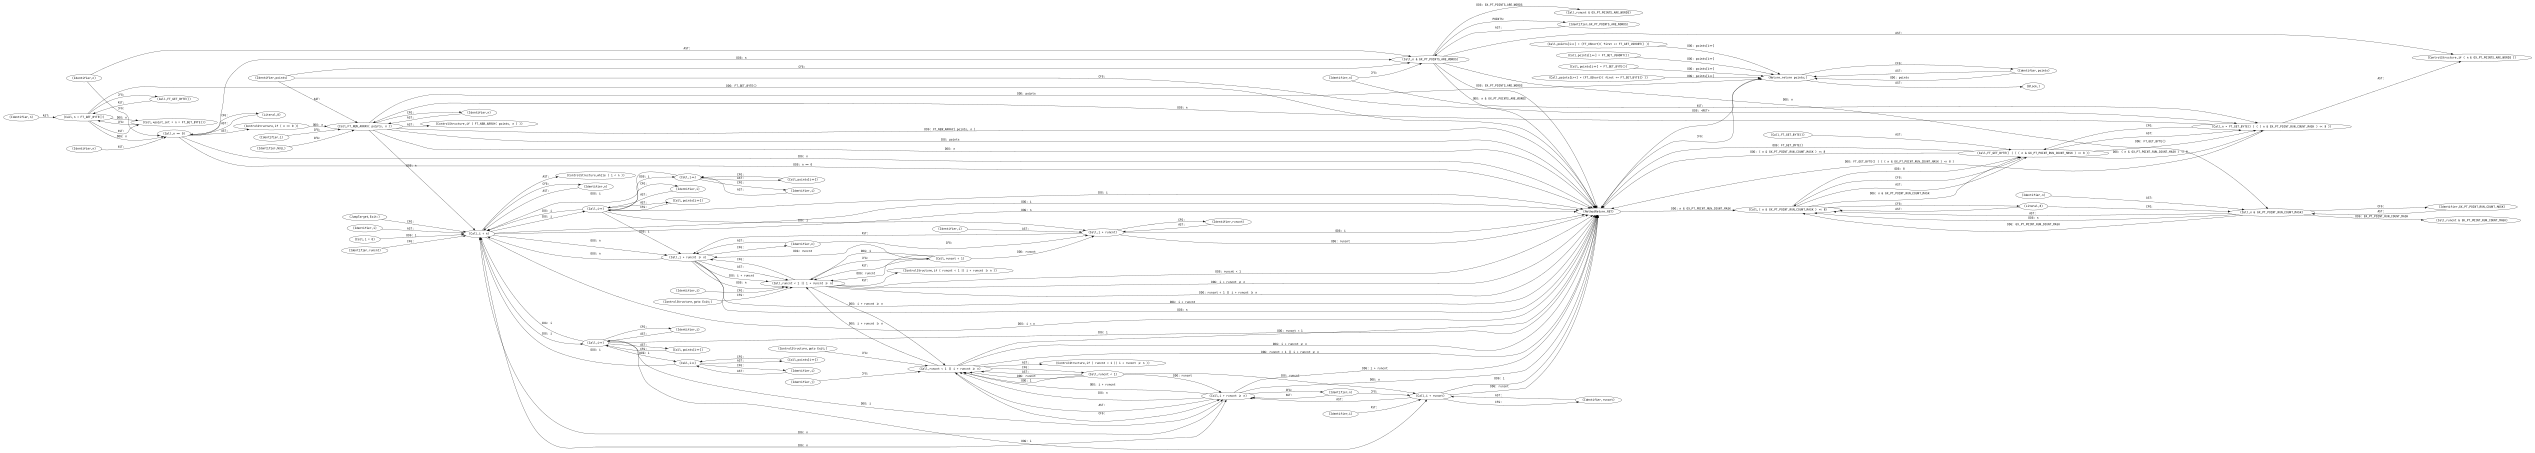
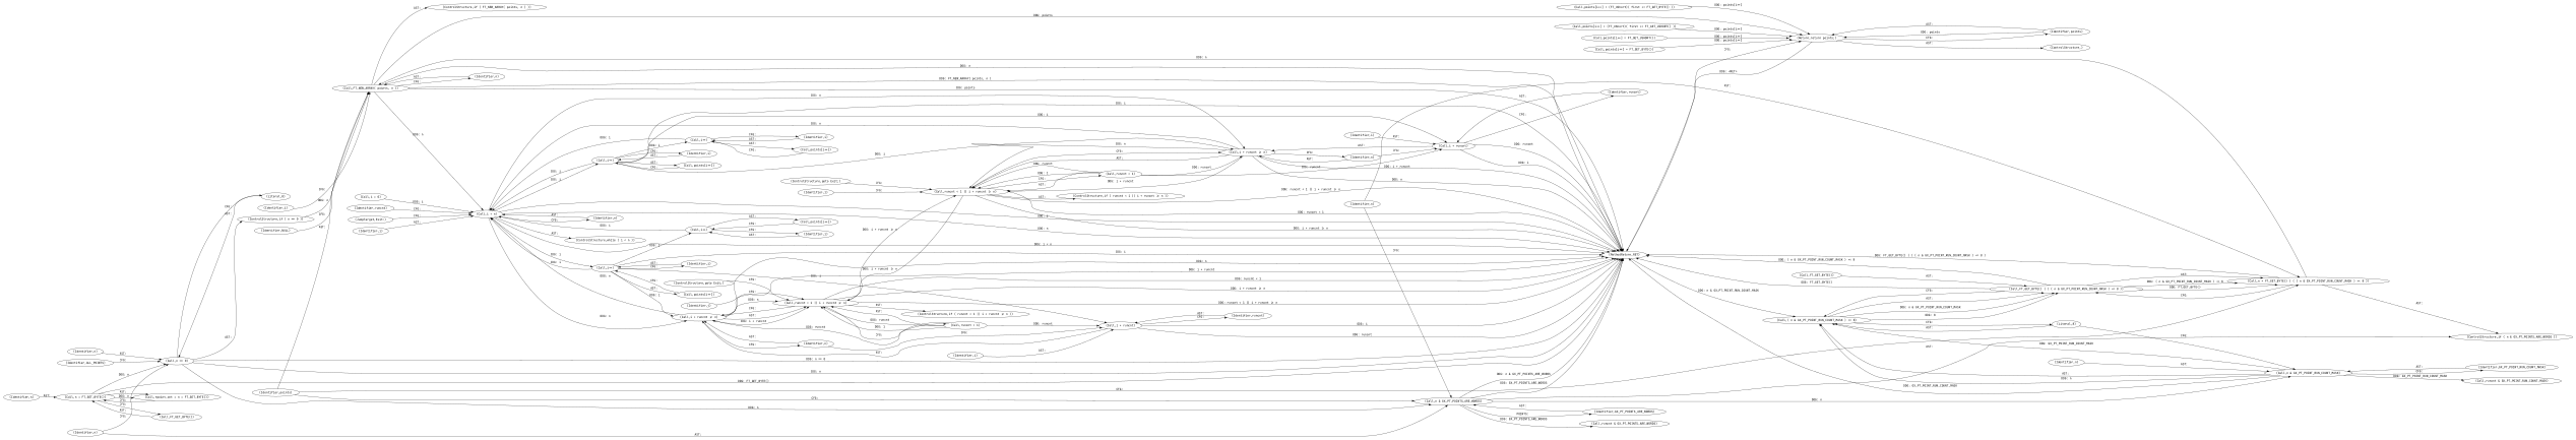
  digraph {
    fontname="JetBrains Mono"
    rankdir=LR
    node [fontname="JetBrains Mono"]
    edge [fontname="JetBrains Mono"]
    n1 [label="(Call,FT_NEW_ARRAY( points, n ))"]
    n2 [label="(Call,i < n)"]
    n3 [label="(Return,return points;)"]
    n4 [label="(Identifier,n)"]
    n5 [label="(ControlStructure,if ( FT_NEW_ARRAY( points, n ) ))"]
    n6 [label="(MethodReturn,RET)"]
    n7 [label="(Call,i++)"]
    n8 [label="(Call,i + runcnt >= n)"]
    n9 [label="(Call,i++)"]
    n10 [label="(Call,i + runcnt >= n)"]
    n11 [label="(ControlStructure,while ( i < n ))"]
    n12 [label="(Identifier,n)"]
-   n13 [label="(Block,)"]
+   n13 [label="(ControlStructure,)"]
    n14 [label="(Identifier,points)"]
    n15 [label="(Call,( n & GX_PT_POINT_RUN_COUNT_MASK ) << 8)"]
    n16 [label="(Call,n = FT_GET_BYTE() | ( ( n & GX_PT_POINT_RUN_COUNT_MASK ) << 8 ))"]
    n17 [label="(Call,FT_GET_BYTE() | ( ( n & GX_PT_POINT_RUN_COUNT_MASK ) << 8 ))"]
    n18 [label="(ControlStructure,if ( n & GX_PT_POINTS_ARE_WORDS ))"]
    n19 [label="(Literal,8)"]
    n20 [label="(Call,n & GX_PT_POINT_RUN_COUNT_MASK)"]
    n21 [label="(Identifier,GX_PT_POINT_RUN_COUNT_MASK)"]
    n22 [label="(Call,runcnt & GX_PT_POINT_RUN_COUNT_MASK)"]
    n23 [label="(Call,n & GX_PT_POINTS_ARE_WORDS)"]
    n24 [label="(Identifier,GX_PT_POINTS_ARE_WORDS)"]
    n25 [label="(Call,runcnt & GX_PT_POINTS_ARE_WORDS)"]
    n26 [label="(Call,n == 0)"]
    n27 [label="(ControlStructure,if ( n == 0 ))"]
    n28 [label="(Literal,0)"]
    n29 [label="(Call,n = FT_GET_BYTE())"]
    n30 [label="(Call,*point_cnt = n = FT_GET_BYTE())"]
    n31 [label="(Call,FT_GET_BYTE())"]
    n32 [label="(Call,i + runcnt)"]
    n33 [label="(Call,i++)"]
    n34 [label="(Call,points[i++])"]
    n35 [label="(Identifier,i)"]
    n36 [label="(Call,runcnt < 1 || i + runcnt >= n)"]
    n37 [label="(Identifier,n)"]
    n38 [label="(Call,i + runcnt)"]
    n39 [label="(Call,i++)"]
    n40 [label="(Identifier,i)"]
    n41 [label="(Call,points[i++])"]
    n42 [label="(Call,runcnt < 1 || i + runcnt >= n)"]
    n43 [label="(Identifier,n)"]
    n44 [label="(Identifier,runcnt)"]
    n45 [label="(Identifier,i)"]
    n46 [label="(Call,points[i++])"]
    n47 [label="(ControlStructure,if ( runcnt < 1 || i + runcnt >= n ))"]
    n48 [label="(Call,runcnt < 1)"]
    n49 [label="(ControlStructure,if ( runcnt < 1 || i + runcnt >= n ))"]
    n50 [label="(Call,runcnt < 1)"]
    n51 [label="(Identifier,runcnt)"]
    n52 [label="(Call,points[i++])"]
    n53 [label="(Identifier,i)"]
    n54 [label="(Call,i = 0)"]
    n55 [label="(Call,FT_GET_BYTE())"]
    n56 [label="(Identifier,n)"]
    n57 [label="(Identifier,NULL)"]
    n58 [label="(Identifier,runcnt)"]
    n59 [label="(Identifier,i)"]
    n60 [label="(Call,points[i++] = (FT_UShort)( first += FT_GET_USHORT() ))"]
    n61 [label="(JumpTarget,Exit:)"]
    n62 [label="(Call,points[i++] = FT_GET_USHORT())"]
    n63 [label="(Identifier,points)"]
    n64 [label="(ControlStructure,goto Exit;)"]
    n65 [label="(Identifier,n)"]
+   n66 [label="(Identifier,ALL_POINTS)"]
    n67 [label="(Identifier,i)"]
    n68 [label="(Identifier,n)"]
    n69 [label="(ControlStructure,goto Exit;)"]
    n70 [label="(Identifier,j)"]
    n71 [label="(Identifier,n)"]
    n72 [label="(Identifier,n)"]
    n73 [label="(Identifier,j)"]
    n74 [label="(Call,points[i++] = FT_GET_BYTE())"]
    n75 [label="(Identifier,i)"]
    n76 [label="(Call,points[i++] = (FT_UShort)( first += FT_GET_BYTE() ))"]
    n77 [label="(Identifier,i)"]
    n1 -> n2 [label="DDG: n"]
    n1 -> n3 [label="DDG: points"]
    n1 -> n4 [label="CFG: "]
    n1 -> n5 [label="AST: "]
    n1 -> n6 [label="DDG: n"]
    n1 -> n6 [label="DDG: FT_NEW_ARRAY( points, n )"]
    n1 -> n6 [label="DDG: points"]
    n2 -> n6 [label="DDG: i"]
    n2 -> n6 [label="DDG: n"]
    n2 -> n6 [label="DDG: i < n"]
    n2 -> n7 [label="DDG: i"]
    n2 -> n8 [label="DDG: n"]
    n2 -> n9 [label="DDG: i"]
    n2 -> n10 [label="DDG: n"]
    n2 -> n11 [label="AST: "]
    n2 -> n12 [label="CFG: "]
    n3 -> n6 [label="DDG: <RET>"]
    n3 -> n13 [label="AST: "]
    n3 -> n14 [label="CFG: "]
    n4 -> n1 [label="AST: "]
    n6 -> n3 [label="CFG: "]
    n6 -> n15 [label="DDG: n & GX_PT_POINT_RUN_COUNT_MASK"]
    n7 -> n2 [label="DDG: i"]
    n7 -> n6 [label="DDG: i"]
    n7 -> n8 [label="DDG: i"]
    n7 -> n32 [label="DDG: i"]
    n7 -> n33 [label="DDG: i"]
    n7 -> n34 [label="AST: "]
    n7 -> n35 [label="CFG: "]
    n8 -> n2 [label="DDG: n"]
    n8 -> n6 [label="DDG: n"]
    n8 -> n6 [label="DDG: i + runcnt"]
    n8 -> n36 [label="AST: "]
    n8 -> n36 [label="DDG: i + runcnt"]
    n8 -> n36 [label="DDG: n"]
    n8 -> n37 [label="CFG: "]
    n9 -> n2 [label="DDG: i"]
    n9 -> n6 [label="DDG: i"]
    n9 -> n10 [label="DDG: i"]
    n9 -> n38 [label="DDG: i"]
    n9 -> n39 [label="DDG: i"]
    n9 -> n40 [label="CFG: "]
    n9 -> n41 [label="AST: "]
    n10 -> n2 [label="DDG: n"]
    n10 -> n6 [label="DDG: i + runcnt"]
    n10 -> n6 [label="DDG: n"]
    n10 -> n42 [label="AST: "]
    n10 -> n42 [label="DDG: i + runcnt"]
    n10 -> n42 [label="DDG: n"]
    n10 -> n43 [label="CFG: "]
    n12 -> n2 [label="AST: "]
    n14 -> n3 [label="AST: "]
    n14 -> n3 [label="DDG: points"]
    n15 -> n17 [label="AST: "]
    n15 -> n17 [label="DDG: n & GX_PT_POINT_RUN_COUNT_MASK"]
    n15 -> n17 [label="DDG: 8"]
    n15 -> n19 [label="CFG: "]
    n16 -> n1 [label="DDG: n"]
    n16 -> n6 [label="DDG: FT_GET_BYTE() | ( ( n & GX_PT_POINT_RUN_COUNT_MASK ) << 8 )"]
    n16 -> n17 [label="CFG: "]
    n16 -> n18 [label="AST: "]
    n17 -> n6 [label="DDG: FT_GET_BYTE()"]
    n17 -> n6 [label="DDG: ( n & GX_PT_POINT_RUN_COUNT_MASK ) << 8"]
    n17 -> n15 [label="CFG: "]
    n17 -> n16 [label="AST: "]
    n17 -> n16 [label="DDG: FT_GET_BYTE()"]
    n17 -> n16 [label="DDG: ( n & GX_PT_POINT_RUN_COUNT_MASK ) << 8"]
    n19 -> n15 [label="AST: "]
    n19 -> n20 [label="CFG: "]
+   n20 -> n6 [label="DDG: GX_PT_POINT_RUN_COUNT_MASK"]
    n20 -> n15 [label="AST: "]
    n20 -> n15 [label="DDG: n"]
    n20 -> n15 [label="DDG: GX_PT_POINT_RUN_COUNT_MASK"]
    n20 -> n21 [label="CFG: "]
    n20 -> n22 [label="DDG: GX_PT_POINT_RUN_COUNT_MASK"]
    n21 -> n20 [label="AST: "]
    n23 -> n6 [label="DDG: n & GX_PT_POINTS_ARE_WORDS"]
    n23 -> n6 [label="DDG: GX_PT_POINTS_ARE_WORDS"]
    n23 -> n18 [label="AST: "]
    n23 -> n20 [label="DDG: n"]
    n23 -> n24 [label="POINTS: "]
    n23 -> n25 [label="DDG: GX_PT_POINTS_ARE_WORDS"]
    n24 -> n23 [label="AST: "]
    n26 -> n6 [label="DDG: n == 0"]
    n26 -> n6 [label="DDG: n"]
    n26 -> n23 [label="DDG: n"]
    n26 -> n27 [label="AST: "]
    n26 -> n28 [label="CFG: "]
    n27 -> n1 [label="DDG: n"]
    n28 -> n26 [label="AST: "]
    n29 -> n6 [label="DDG: FT_GET_BYTE()"]
    n29 -> n26 [label="DDG: n"]
    n29 -> n30 [label="AST: "]
    n29 -> n30 [label="DDG: n"]
    n29 -> n31 [label="CFG: "]
    n30 -> n29 [label="CFG: "]
    n31 -> n29 [label="AST: "]
    n32 -> n6 [label="DDG: i"]
    n32 -> n6 [label="DDG: runcnt"]
    n32 -> n8 [label="AST: "]
    n32 -> n44 [label="CFG: "]
    n33 -> n2 [label="DDG: i"]
    n33 -> n45 [label="CFG: "]
    n33 -> n46 [label="AST: "]
    n34 -> n7 [label="CFG: "]
    n35 -> n7 [label="AST: "]
    n36 -> n6 [label="DDG: runcnt < 1"]
    n36 -> n6 [label="DDG: i + runcnt >= n"]
    n36 -> n6 [label="DDG: runcnt < 1 || i + runcnt >= n"]
    n36 -> n8 [label="CFG: "]
    n36 -> n42 [label="DDG: i + runcnt >= n"]
    n36 -> n47 [label="AST: "]
    n36 -> n48 [label="CFG: "]
    n37 -> n8 [label="AST: "]
    n37 -> n32 [label="CFG: "]
    n38 -> n6 [label="DDG: runcnt"]
    n38 -> n6 [label="DDG: i"]
    n38 -> n10 [label="AST: "]
    n38 -> n51 [label="CFG: "]
    n39 -> n2 [label="DDG: i"]
    n39 -> n52 [label="AST: "]
    n39 -> n53 [label="CFG: "]
    n40 -> n9 [label="AST: "]
    n41 -> n9 [label="CFG: "]
    n42 -> n6 [label="DDG: runcnt < 1"]
    n42 -> n6 [label="DDG: i + runcnt >= n"]
    n42 -> n6 [label="DDG: runcnt < 1 || i + runcnt >= n"]
    n42 -> n10 [label="CFG: "]
    n42 -> n36 [label="DDG: i + runcnt >= n"]
    n42 -> n49 [label="AST: "]
    n42 -> n50 [label="CFG: "]
    n43 -> n10 [label="AST: "]
    n43 -> n38 [label="CFG: "]
    n44 -> n32 [label="AST: "]
    n45 -> n33 [label="AST: "]
    n46 -> n33 [label="CFG: "]
    n48 -> n8 [label="DDG: runcnt"]
    n48 -> n32 [label="DDG: runcnt"]
    n48 -> n36 [label="AST: "]
    n48 -> n36 [label="DDG: runcnt"]
    n48 -> n36 [label="DDG: 1"]
    n50 -> n10 [label="DDG: runcnt"]
    n50 -> n38 [label="DDG: runcnt"]
    n50 -> n42 [label="AST: "]
    n50 -> n42 [label="DDG: runcnt"]
    n50 -> n42 [label="DDG: 1"]
    n51 -> n38 [label="AST: "]
    n52 -> n39 [label="CFG: "]
    n53 -> n39 [label="AST: "]
    n54 -> n2 [label="DDG: i"]
    n55 -> n17 [label="AST: "]
    n56 -> n16 [label="AST: "]
    n56 -> n23 [label="CFG: "]
    n57 -> n1 [label="CFG: "]
    n58 -> n2 [label="CFG: "]
    n59 -> n1 [label="CFG: "]
    n60 -> n3 [label="DDG: points[i++]"]
    n61 -> n2 [label="CFG: "]
    n62 -> n3 [label="DDG: points[i++]"]
    n63 -> n1 [label="AST: "]
    n63 -> n16 [label="CFG: "]
    n63 -> n23 [label="CFG: "]
    n64 -> n42 [label="CFG: "]
    n65 -> n26 [label="AST: "]
+   n66 -> n26 [label="CFG: "]
    n67 -> n38 [label="AST: "]
    n68 -> n20 [label="AST: "]
    n69 -> n36 [label="CFG: "]
    n70 -> n36 [label="CFG: "]
    n71 -> n23 [label="AST: "]
    n71 -> n26 [label="CFG: "]
    n72 -> n29 [label="AST: "]
    n73 -> n42 [label="CFG: "]
    n74 -> n3 [label="DDG: points[i++]"]
    n75 -> n2 [label="AST: "]
    n76 -> n3 [label="DDG: points[i++]"]
    n77 -> n32 [label="AST: "]
  }
